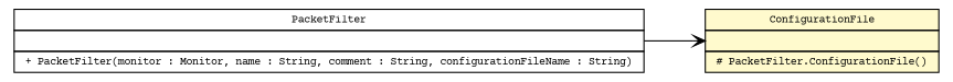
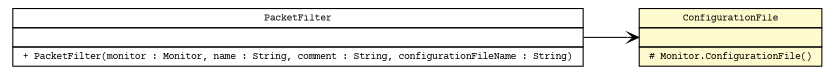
  digraph {
    rankdir=LR
    fontname="Courier Prime"
    node [fontcolor=black fontname="Courier Prime" fontsize=9.0 shape=plaintext]
    n1 [label=<<table border="0" cellborder="1" cellspacing="0" cellpadding="2" port="p" href="./PacketFilter.html"> 		<tr><td><table border="0" cellspacing="0" cellpadding="1"> 			<tr><td> PacketFilter </td></tr> 		</table></td></tr> 		<tr><td><table border="0" cellspacing="0" cellpadding="1"> 			<tr><td align="left">  </td></tr> 		</table></td></tr> 		<tr><td><table border="0" cellspacing="0" cellpadding="1"> 			<tr><td align="left"> + PacketFilter(monitor : Monitor, name : String, comment : String, configurationFileName : String) </td></tr> 		</table></td></tr> 		</table>>]
-   n2 [label=<<table border="0" cellborder="1" cellspacing="0" cellpadding="2" port="p" bgcolor="lemonChiffon" href="./PacketFilter.ConfigurationFile.html"> 		<tr><td><table border="0" cellspacing="0" cellpadding="1"> 			<tr><td> ConfigurationFile </td></tr> 		</table></td></tr> 		<tr><td><table border="0" cellspacing="0" cellpadding="1"> 			<tr><td align="left">  </td></tr> 		</table></td></tr> 		<tr><td><table border="0" cellspacing="0" cellpadding="1"> 			<tr><td align="left"> # PacketFilter.ConfigurationFile() </td></tr> 		</table></td></tr> 		</table>>]
+   n2 [label=<<table border="0" cellborder="1" cellspacing="0" cellpadding="2" port="p" bgcolor="lemonChiffon" href="./PacketFilter.ConfigurationFile.html"> 		<tr><td><table border="0" cellspacing="0" cellpadding="1"> 			<tr><td> ConfigurationFile </td></tr> 		</table></td></tr> 		<tr><td><table border="0" cellspacing="0" cellpadding="1"> 			<tr><td align="left">  </td></tr> 		</table></td></tr> 		<tr><td><table border="0" cellspacing="0" cellpadding="1"> 			<tr><td align="left"> # Monitor.ConfigurationFile() </td></tr> 		</table></td></tr> 		</table>>]
    n1 -> n2 [arrowhead=open color=black fontcolor=black fontname="Courier Prime" fontsize=10.0 headport=p labelfontname=Helvetica labelfontsize=10 tailport=p]
  }
